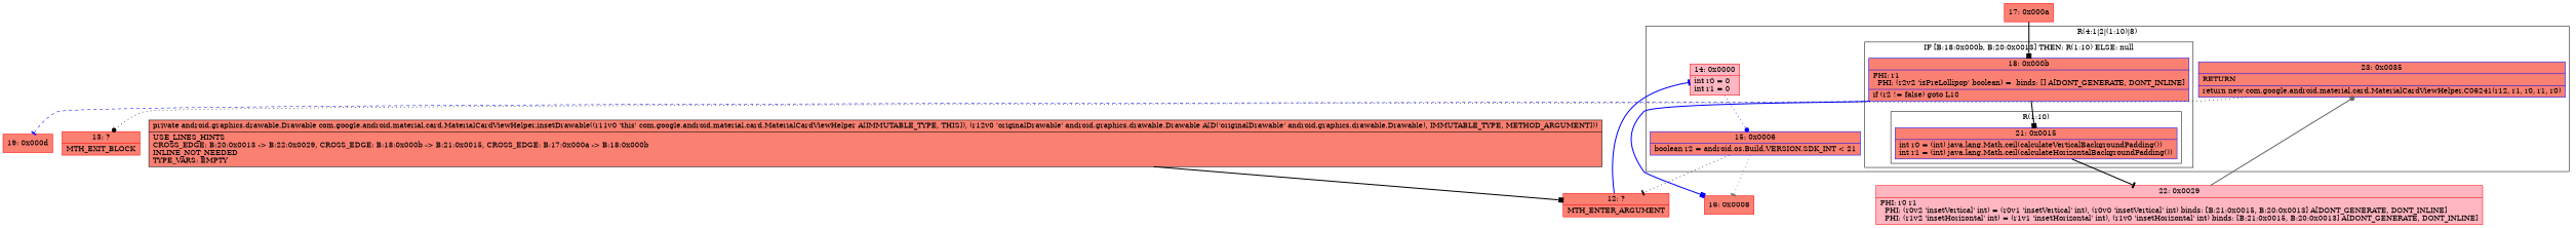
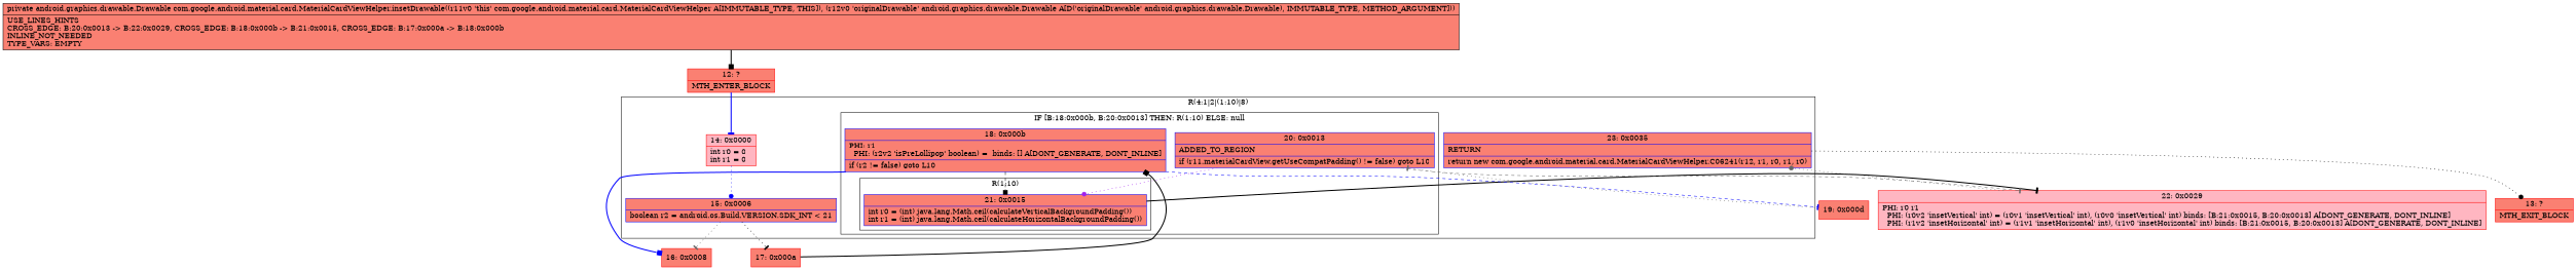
  digraph {
    node [color=red fillcolor=salmon shape=record style=filled]
    edge [arrowhead=tee color=black style=dotted]
    n1 [color=blue label="{21\:\ 0x0015|int r0 = (int) java.lang.Math.ceil(calculateVerticalBackgroundPadding())\lint r1 = (int) java.lang.Math.ceil(calculateHorizontalBackgroundPadding())\l}"]
    n2 [color=blue label="{18\:\ 0x000b|PHI: r1 \l  PHI: (r2v2 'isPreLollipop' boolean) =  binds: [] A[DONT_GENERATE, DONT_INLINE]\l|if (r2 != false) goto L10\l}"]
+   n3 [color=blue label="{20\:\ 0x0013|ADDED_TO_REGION\l|if (r11.materialCardView.getUseCompatPadding() != false) goto L10\l}"]
    n4 [fillcolor=lightpink label="{14\:\ 0x0000|int r0 = 0\lint r1 = 0\l}"]
    n5 [color=blue label="{15\:\ 0x0006|boolean r2 = android.os.Build.VERSION.SDK_INT \< 21\l}"]
    n6 [color=blue label="{23\:\ 0x0035|RETURN\l|return new com.google.android.material.card.MaterialCardViewHelper.C06241(r12, r1, r0, r1, r0)\l}"]
    n7 [fillcolor=lightpink label="{22\:\ 0x0029|PHI: r0 r1 \l  PHI: (r0v2 'insetVertical' int) = (r0v1 'insetVertical' int), (r0v0 'insetVertical' int) binds: [B:21:0x0015, B:20:0x0013] A[DONT_GENERATE, DONT_INLINE]\l  PHI: (r1v2 'insetHorizontal' int) = (r1v1 'insetHorizontal' int), (r1v0 'insetHorizontal' int) binds: [B:21:0x0015, B:20:0x0013] A[DONT_GENERATE, DONT_INLINE]\l}"]
    n8 [label="{16\:\ 0x0008}"]
    n9 [label="{19\:\ 0x000d}"]
    n10 [label="{17\:\ 0x000a}"]
    n11 [label="{13\:\ ?|MTH_EXIT_BLOCK\l}"]
-   n12 [label="{12\:\ ?|MTH_ENTER_ARGUMENT\l}"]
+   n12 [label="{12\:\ ?|MTH_ENTER_BLOCK\l}"]
    n13 [label="{private android.graphics.drawable.Drawable com.google.android.material.card.MaterialCardViewHelper.insetDrawable((r11v0 'this' com.google.android.material.card.MaterialCardViewHelper A[IMMUTABLE_TYPE, THIS]), (r12v0 'originalDrawable' android.graphics.drawable.Drawable A[D('originalDrawable' android.graphics.drawable.Drawable), IMMUTABLE_TYPE, METHOD_ARGUMENT]))  | USE_LINES_HINTS\lCROSS_EDGE: B:20:0x0013 \-\> B:22:0x0029, CROSS_EDGE: B:18:0x000b \-\> B:21:0x0015, CROSS_EDGE: B:17:0x000a \-\> B:18:0x000b\lINLINE_NOT_NEEDED\lTYPE_VARS: EMPTY\l}" color=""]
    subgraph cluster_1 {
      label="R(4:1|2|(1:10)|8)"
      n4
      n5
      n6
      subgraph cluster_2 {
        label="IF [B:18:0x000b, B:20:0x0013] THEN: R(1:10) ELSE: null"
        n2
+       n3
        subgraph cluster_3 {
          label="R(1:10)"
          n1
        }
      }
    }
    n1 -> n7 [style=bold]
-   n2 -> n1 [arrowhead=box style=bold]
+   n2 -> n1 [arrowhead=box style=dashed]
    n2 -> n8 [arrowhead=box color=blue style=bold]
    n2 -> n9 [color=blue style=dashed]
+   n3 -> n1 [arrowhead=dot color=purple]
+   n3 -> n7 [color=gray40 style=dashed]
    n4 -> n5 [arrowhead=dot color=blue]
    n5 -> n8 [color=gray40]
-   n5 -> n12
+   n5 -> n10
    n6 -> n11 [arrowhead=dot]
-   n7 -> n6 [arrowhead=dot color=gray40 style=bold]
+   n7 -> n6 [arrowhead=dot color=gray40]
+   n9 -> n3 [color=gray40]
    n10 -> n2 [arrowhead=box style=bold]
    n12 -> n4 [color=blue style=bold]
    n13 -> n12 [arrowhead=box style=bold]
  }
